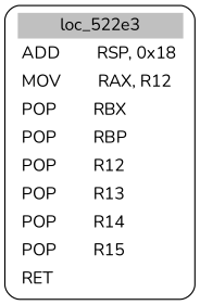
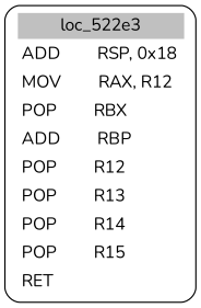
  digraph {
    rankdir=LR
    fontname=Nunito
-   n1 [fontname=Nunito label=<<table border="0" cellborder="0" cellpadding="3"><tr><td align="center" colspan="2" bgcolor="grey">loc_522e3</td></tr><tr><td align="left">ADD        RSP, 0x18</td></tr><tr><td align="left">MOV        RAX, R12</td></tr><tr><td align="left">POP        RBX</td></tr><tr><td align="left">POP        RBP</td></tr><tr><td align="left">POP        R12</td></tr><tr><td align="left">POP        R13</td></tr><tr><td align="left">POP        R14</td></tr><tr><td align="left">POP        R15</td></tr><tr><td align="left">RET        </td></tr></table>> shape=Mrecord]
+   n1 [fontname=Nunito label=<<table border="0" cellborder="0" cellpadding="3"><tr><td align="center" colspan="2" bgcolor="grey">loc_522e3</td></tr><tr><td align="left">ADD        RSP, 0x18</td></tr><tr><td align="left">MOV        RAX, R12</td></tr><tr><td align="left">POP        RBX</td></tr><tr><td align="left">ADD        RBP</td></tr><tr><td align="left">POP        R12</td></tr><tr><td align="left">POP        R13</td></tr><tr><td align="left">POP        R14</td></tr><tr><td align="left">POP        R15</td></tr><tr><td align="left">RET        </td></tr></table>> shape=Mrecord]
  }
